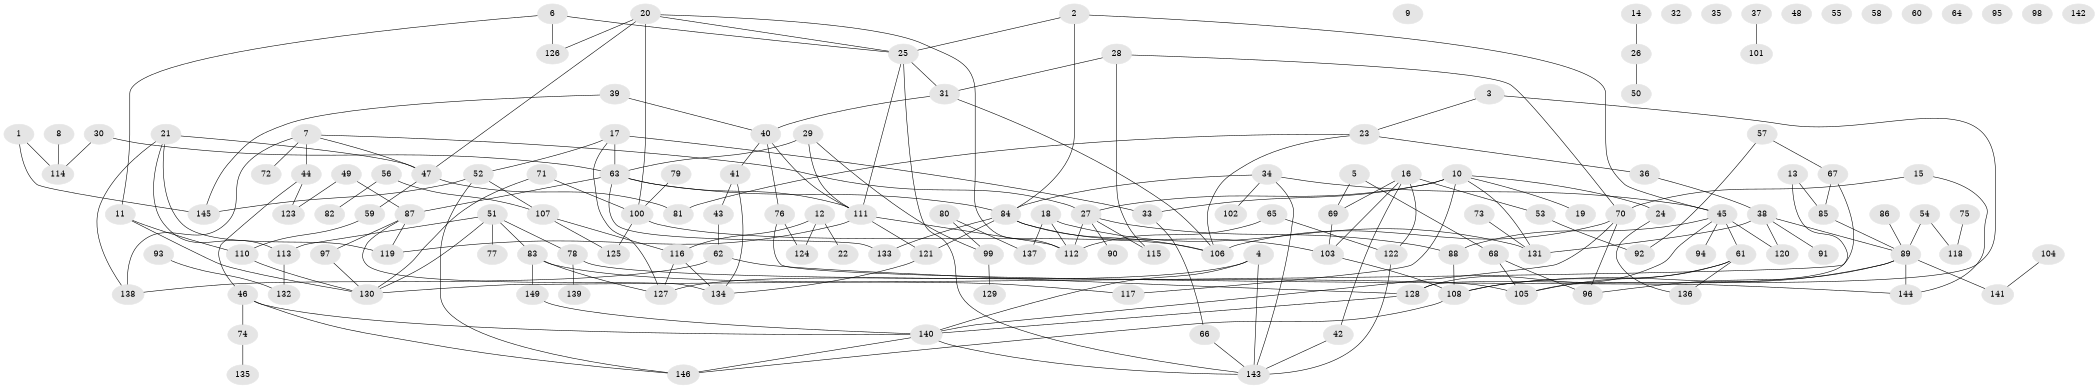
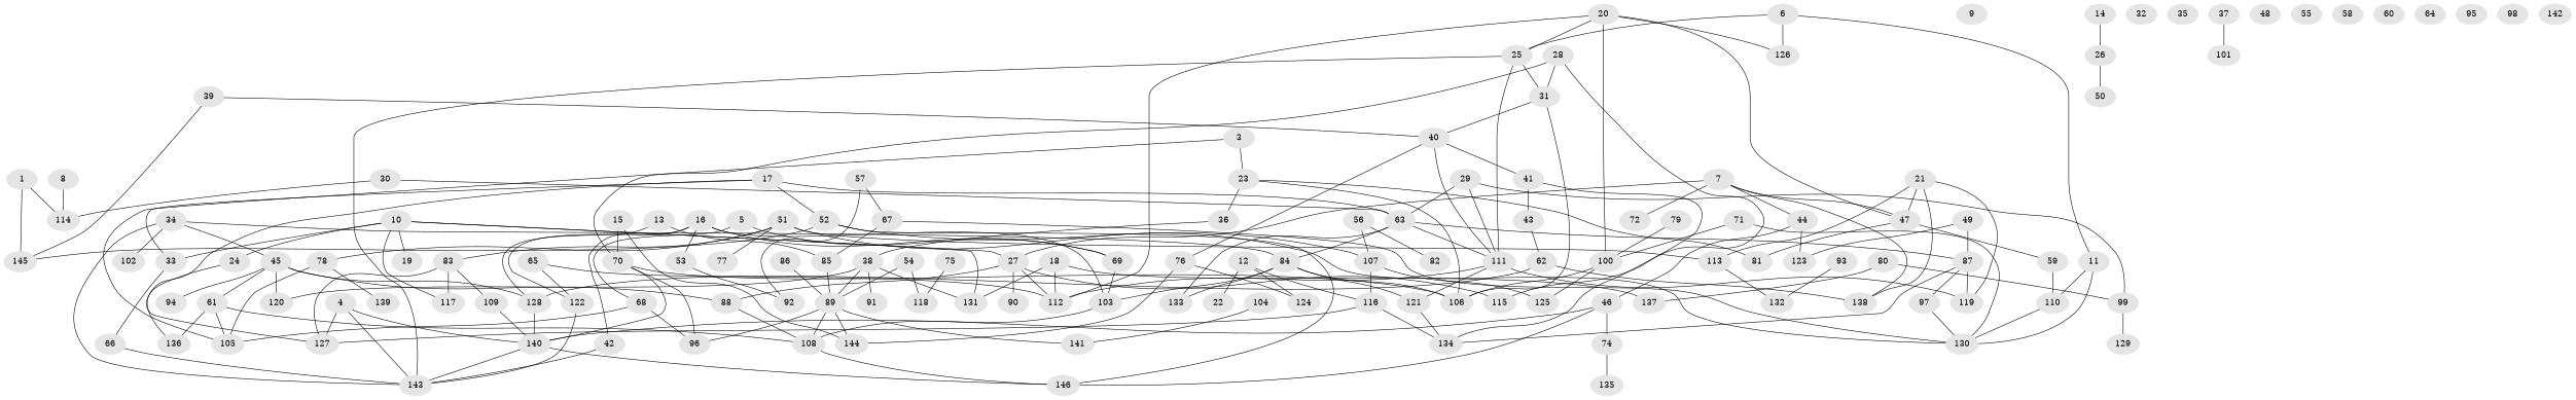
  graph {
    fontname="DejaVu Serif"
    node [color=gray90 fontname="DejaVu Serif" style=filled]
    edge [fontname="DejaVu Serif"]
    1
    114
    145
-   2
    25
    45
    84
    143
    31
    111
    128
    88
    120
    61
    94
    103
    106
    133
    121
    3
    23
    105
    36
    81
    4
    127
    140
    146
    5
    68
    69
    96
    6
    11
    126
    110
    130
    7
    27
    44
    47
    72
    138
    112
    90
    115
    46
    123
    59
    8
    9
    10
    19
    24
    33
    117
    131
    136
    66
    12
    22
    116
    124
    134
    13
    85
    89
    14
    26
    50
    15
    70
    144
    16
    42
    53
    122
    92
    108
    17
    52
    63
    107
    87
    18
    137
    20
    100
    125
    21
    113
    119
    132
    38
    40
    28
    29
    99
    129
    30
    41
    76
    32
    34
    102
    35
    91
    37
    101
    141
    39
    43
    62
    74
    135
    48
    49
    97
    51
    77
    78
    83
    139
-   109 [label=149]
+   109
    54
    118
    55
    56
    82
    57
    67
    58
    60
    64
    65
    71
-   73
    75
    79
    80
    86
    93
    95
    98
    104
    142
    1 -- 114
    1 -- 145
-   2 -- 25
-   2 -- 45
-   2 -- 84
    25 -- 143
    25 -- 31
    25 -- 111
    45 -- 128
    45 -- 88
    45 -- 120
    45 -- 61
    45 -- 94
    84 -- 103
    84 -- 106
    84 -- 133
    84 -- 121
    31 -- 106
    31 -- 40
    111 -- 121
    111 -- 112
    111 -- 119
    128 -- 140
    88 -- 108
    61 -- 105
    61 -- 136
    61 -- 108
    103 -- 108
    121 -- 134
    3 -- 23
    3 -- 105
    23 -- 106
    23 -- 36
    23 -- 81
    36 -- 38
    4 -- 143
    4 -- 127
    4 -- 140
    140 -- 143
    140 -- 146
    5 -- 68
    5 -- 69
    68 -- 105
    68 -- 96
    69 -- 103
    6 -- 25
    6 -- 11
    6 -- 126
    11 -- 110
    11 -- 130
    110 -- 130
    7 -- 27
    7 -- 44
    7 -- 47
    7 -- 72
    7 -- 138
    27 -- 88
    27 -- 112
    27 -- 90
    27 -- 115
    44 -- 46
    44 -- 123
    47 -- 81
    47 -- 59
    46 -- 140
    46 -- 146
    46 -- 74
    59 -- 110
    8 -- 114
    10 -- 27
    10 -- 19
    10 -- 24
    10 -- 33
    10 -- 117
    10 -- 131
    24 -- 136
    33 -- 66
    66 -- 143
    12 -- 22
    12 -- 116
    12 -- 124
    116 -- 127
    116 -- 134
    13 -- 128
    13 -- 85
    85 -- 89
    89 -- 96
    89 -- 144
    89 -- 108
    89 -- 141
    14 -- 26
    26 -- 50
    15 -- 70
    15 -- 144
    70 -- 106
    70 -- 140
    70 -- 96
    16 -- 103
    16 -- 69
    16 -- 42
    16 -- 53
    16 -- 122
    42 -- 143
    53 -- 92
    122 -- 143
    108 -- 146
    17 -- 127
    17 -- 33
    17 -- 52
    17 -- 63
    52 -- 145
    52 -- 146
    52 -- 107
    63 -- 84
    63 -- 111
    63 -- 133
    63 -- 87
    107 -- 116
    107 -- 125
    87 -- 134
    87 -- 119
    87 -- 97
    18 -- 112
    18 -- 131
    18 -- 137
    20 -- 25
    20 -- 126
    20 -- 47
    20 -- 112
    20 -- 100
    100 -- 106
    100 -- 125
    21 -- 47
    21 -- 138
    21 -- 113
    21 -- 119
    113 -- 132
    38 -- 120
    38 -- 131
    38 -- 89
    38 -- 91
    40 -- 111
    40 -- 41
    40 -- 76
    28 -- 31
    28 -- 115
    28 -- 70
    29 -- 111
    29 -- 63
    29 -- 99
    99 -- 129
    30 -- 114
    30 -- 63
    41 -- 134
    41 -- 43
    76 -- 124
    76 -- 144
    34 -- 45
    34 -- 84
    34 -- 143
    34 -- 102
    37 -- 101
    39 -- 145
    39 -- 40
    43 -- 62
    62 -- 128
    62 -- 138
    74 -- 135
    49 -- 123
    49 -- 87
    97 -- 130
    51 -- 130
    51 -- 113
    51 -- 77
    51 -- 78
    51 -- 83
    78 -- 105
    78 -- 139
    83 -- 127
    83 -- 117
    83 -- 109
    109 -- 140
    54 -- 89
    54 -- 118
    56 -- 107
    56 -- 82
    57 -- 92
    57 -- 67
    67 -- 130
    67 -- 85
    65 -- 112
    65 -- 122
    71 -- 130
    71 -- 100
-   73 -- 131
    75 -- 118
    79 -- 100
    80 -- 137
    80 -- 99
    86 -- 89
    93 -- 132
    104 -- 141
  }
